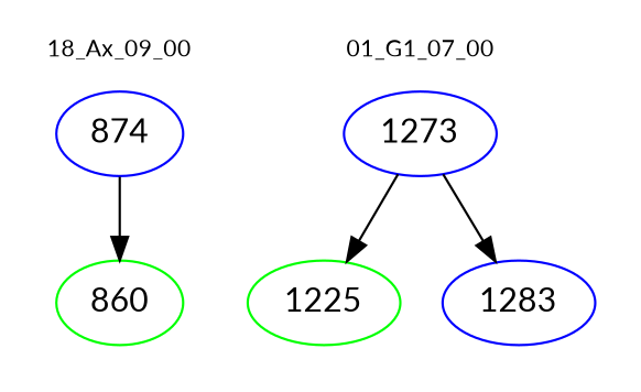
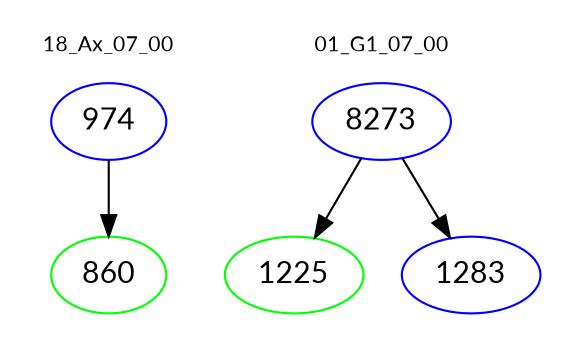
  digraph {
    fontname=Lato
    node [color=blue fontname=Lato]
    edge [color=black fontname=Lato]
-   n1 [label=874]
+   n1 [label=974]
    n2 [color=green label=860]
-   n3 [label=1273]
+   n3 [label=8273]
    n4 [color=green label=1225]
    n5 [label=1283]
    subgraph cluster_1 {
      color=white
      fontsize=10
-     label="18_Ax_09_00"
+     label="18_Ax_07_00"
      n1
      n2
    }
    subgraph cluster_2 {
      color=white
      fontsize=10
      label="01_G1_07_00"
      n3
      n4
      n5
    }
    n1 -> n2
    n3 -> n4
    n3 -> n5
  }
